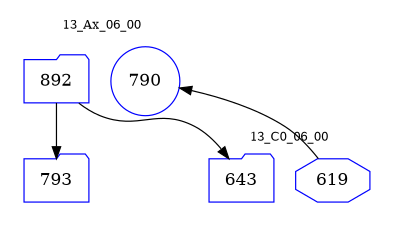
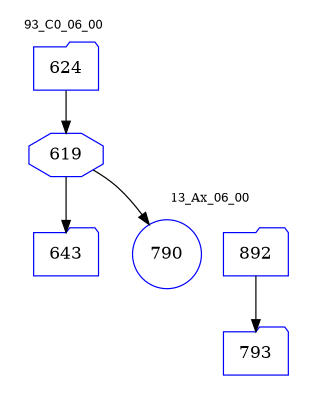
  digraph {
    node [color=blue shape=folder]
    edge [color=black]
    n1 [label=892]
    n2 [label=793]
    n3 [label=790 shape=circle]
+   n4 [label=624]
    n5 [label=619 shape=octagon]
    n6 [label=643]
    subgraph cluster_1 {
      color=white
      fontsize=10
      label="13_Ax_06_00"
      n1
      n2
      n3
    }
    subgraph cluster_2 {
      color=white
      fontsize=10
-     label="13_C0_06_00"
+     label="93_C0_06_00"
+     n4
      n5
      n6
    }
    n1 -> n2
+   n4 -> n5
    n5 -> n3
-   n1 -> n6
+   n5 -> n6
  }
